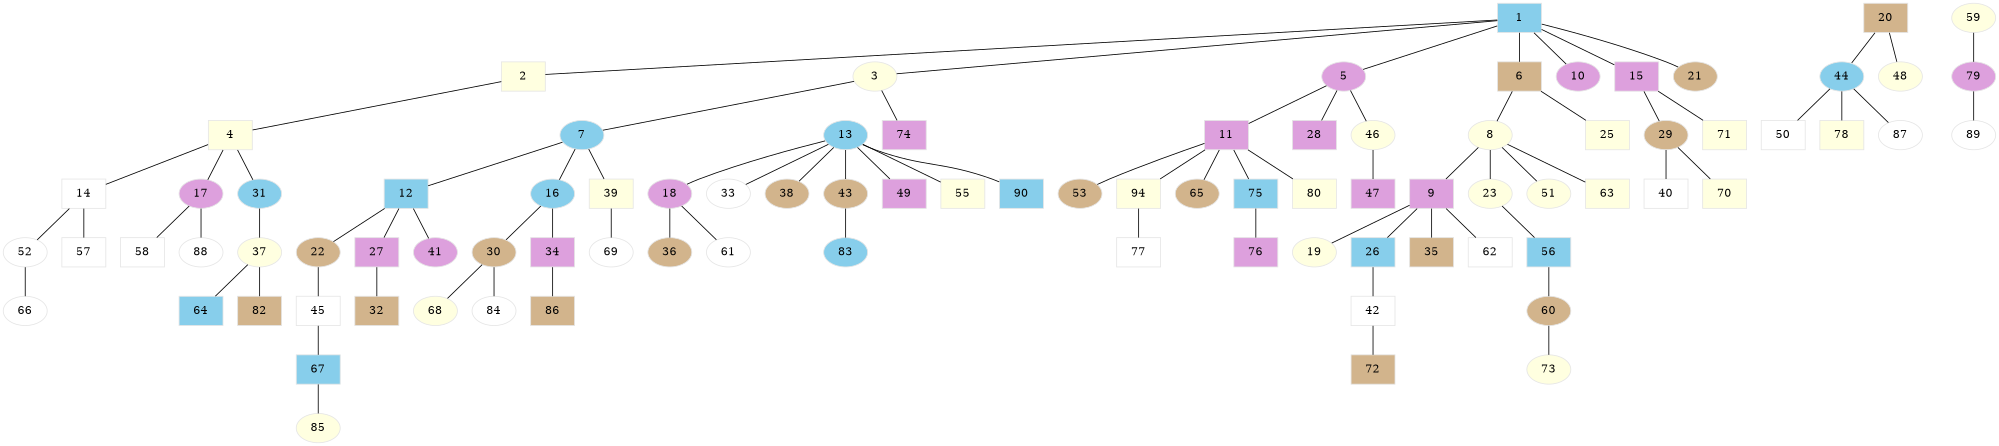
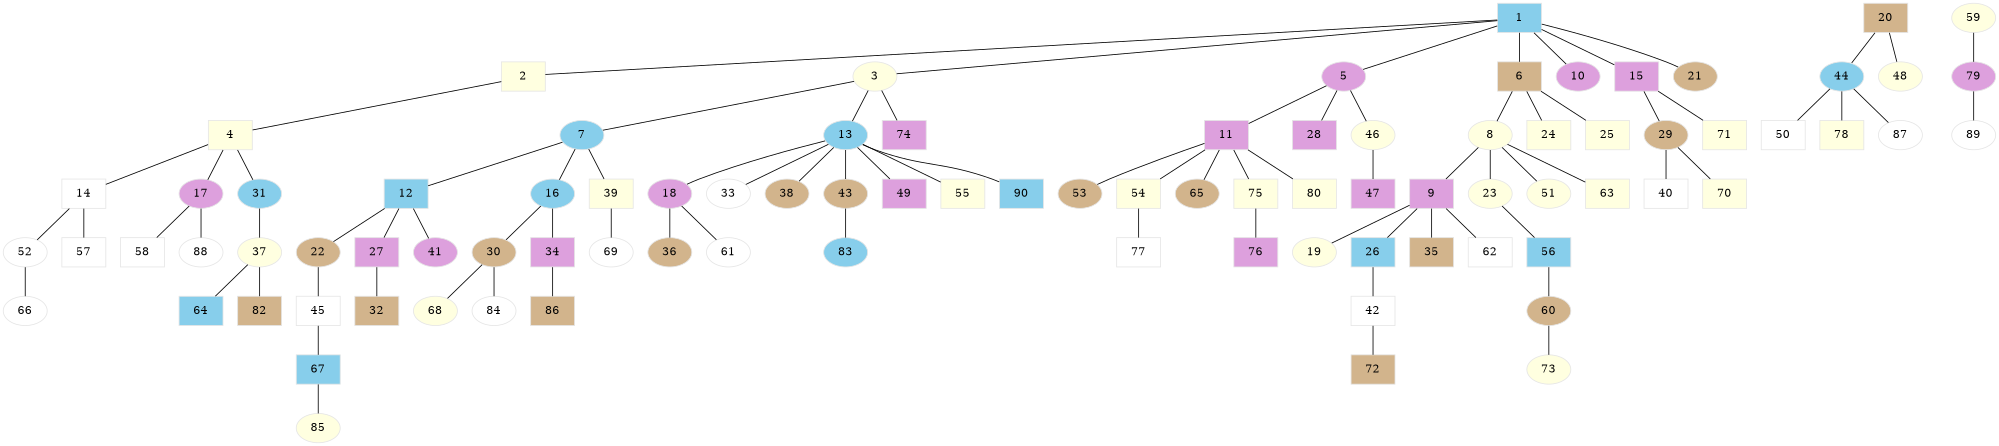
  graph {
    node [color=gray90 fillcolor=lightyellow shape=box style=filled]
    1 [fillcolor=skyblue]
    2
    3 [shape=ellipse]
    5 [fillcolor=plum shape=ellipse]
    6 [fillcolor=tan]
    10 [fillcolor=plum shape=ellipse]
    15 [fillcolor=plum]
    21 [fillcolor=tan shape=ellipse]
    4
    7 [fillcolor=skyblue shape=ellipse]
    13 [fillcolor=skyblue shape=ellipse]
    74 [fillcolor=plum]
    11 [fillcolor=plum]
    28 [fillcolor=plum]
    46 [shape=ellipse]
    8 [shape=ellipse]
+   24
    25
    29 [fillcolor=tan shape=ellipse]
    71
    14 [fillcolor=white]
    17 [fillcolor=plum shape=ellipse]
    31 [fillcolor=skyblue shape=ellipse]
    12 [fillcolor=skyblue]
    16 [fillcolor=skyblue shape=ellipse]
    39
    18 [fillcolor=plum shape=ellipse]
    33 [fillcolor=white shape=ellipse]
    38 [fillcolor=tan shape=ellipse]
    43 [fillcolor=tan shape=ellipse]
    49 [fillcolor=plum]
    55
    90 [fillcolor=skyblue]
    52 [fillcolor=white shape=ellipse]
    57 [fillcolor=white]
    58 [fillcolor=white]
    88 [fillcolor=white shape=ellipse]
    37 [shape=ellipse]
    53 [fillcolor=tan shape=ellipse]
-   54 [label=94]
+   54
    65 [fillcolor=tan shape=ellipse]
-   75 [fillcolor=skyblue]
+   75
    80
    47 [fillcolor=plum]
    9 [fillcolor=plum]
    23 [shape=ellipse]
    51 [shape=ellipse]
    63
    22 [fillcolor=tan shape=ellipse]
    27 [fillcolor=plum]
    41 [fillcolor=plum shape=ellipse]
    30 [fillcolor=tan shape=ellipse]
    34 [fillcolor=plum]
    69 [fillcolor=white shape=ellipse]
    19 [shape=ellipse]
    26 [fillcolor=skyblue]
    35 [fillcolor=tan]
    62 [fillcolor=white]
    56 [fillcolor=skyblue]
    42 [fillcolor=white]
    77 [fillcolor=white]
    76 [fillcolor=plum]
    45 [fillcolor=white]
    32 [fillcolor=tan]
    36 [fillcolor=tan shape=ellipse]
    61 [fillcolor=white shape=ellipse]
    83 [fillcolor=skyblue shape=ellipse]
    66 [fillcolor=white shape=ellipse]
    40 [fillcolor=white]
    70
    20 [fillcolor=tan]
    44 [fillcolor=skyblue shape=ellipse]
    48 [shape=ellipse]
    68 [shape=ellipse]
    84 [fillcolor=white shape=ellipse]
    86 [fillcolor=tan]
    50 [fillcolor=white]
    78
    87 [fillcolor=white shape=ellipse]
    67 [fillcolor=skyblue]
    85 [shape=ellipse]
    60 [fillcolor=tan shape=ellipse]
    72 [fillcolor=tan]
    64 [fillcolor=skyblue]
    82 [fillcolor=tan]
    59 [shape=ellipse]
    79 [fillcolor=plum shape=ellipse]
    73 [shape=ellipse]
    89 [fillcolor=white shape=ellipse]
    1 -- 2
    1 -- 3
    1 -- 5
    1 -- 6
    1 -- 10
    1 -- 15
    1 -- 21
    2 -- 4
    3 -- 7
+   3 -- 13
    3 -- 74
    5 -- 11
    5 -- 28
    5 -- 46
    6 -- 8
+   6 -- 24
    6 -- 25
    15 -- 29
    15 -- 71
    4 -- 14
    4 -- 17
    4 -- 31
    7 -- 12
    7 -- 16
    7 -- 39
    13 -- 18
    13 -- 33
    13 -- 38
    13 -- 43
    13 -- 49
    13 -- 55
    13 -- 90
    11 -- 53
    11 -- 54
    11 -- 65
    11 -- 75
    11 -- 80
    46 -- 47
    8 -- 9
    8 -- 23
    8 -- 51
    8 -- 63
    29 -- 40
    29 -- 70
    14 -- 52
    14 -- 57
    17 -- 58
    17 -- 88
    31 -- 37
    12 -- 22
    12 -- 27
    12 -- 41
    16 -- 30
    16 -- 34
    39 -- 69
    18 -- 36
    18 -- 61
    43 -- 83
    52 -- 66
    37 -- 64
    37 -- 82
    54 -- 77
    75 -- 76
    9 -- 19
    9 -- 26
    9 -- 35
    9 -- 62
    23 -- 56
    22 -- 45
    27 -- 32
    30 -- 68
    30 -- 84
    34 -- 86
    26 -- 42
    56 -- 60
    42 -- 72
    45 -- 67
    20 -- 44
    20 -- 48
    44 -- 50
    44 -- 78
    44 -- 87
    67 -- 85
    60 -- 73
    59 -- 79
    79 -- 89
  }
